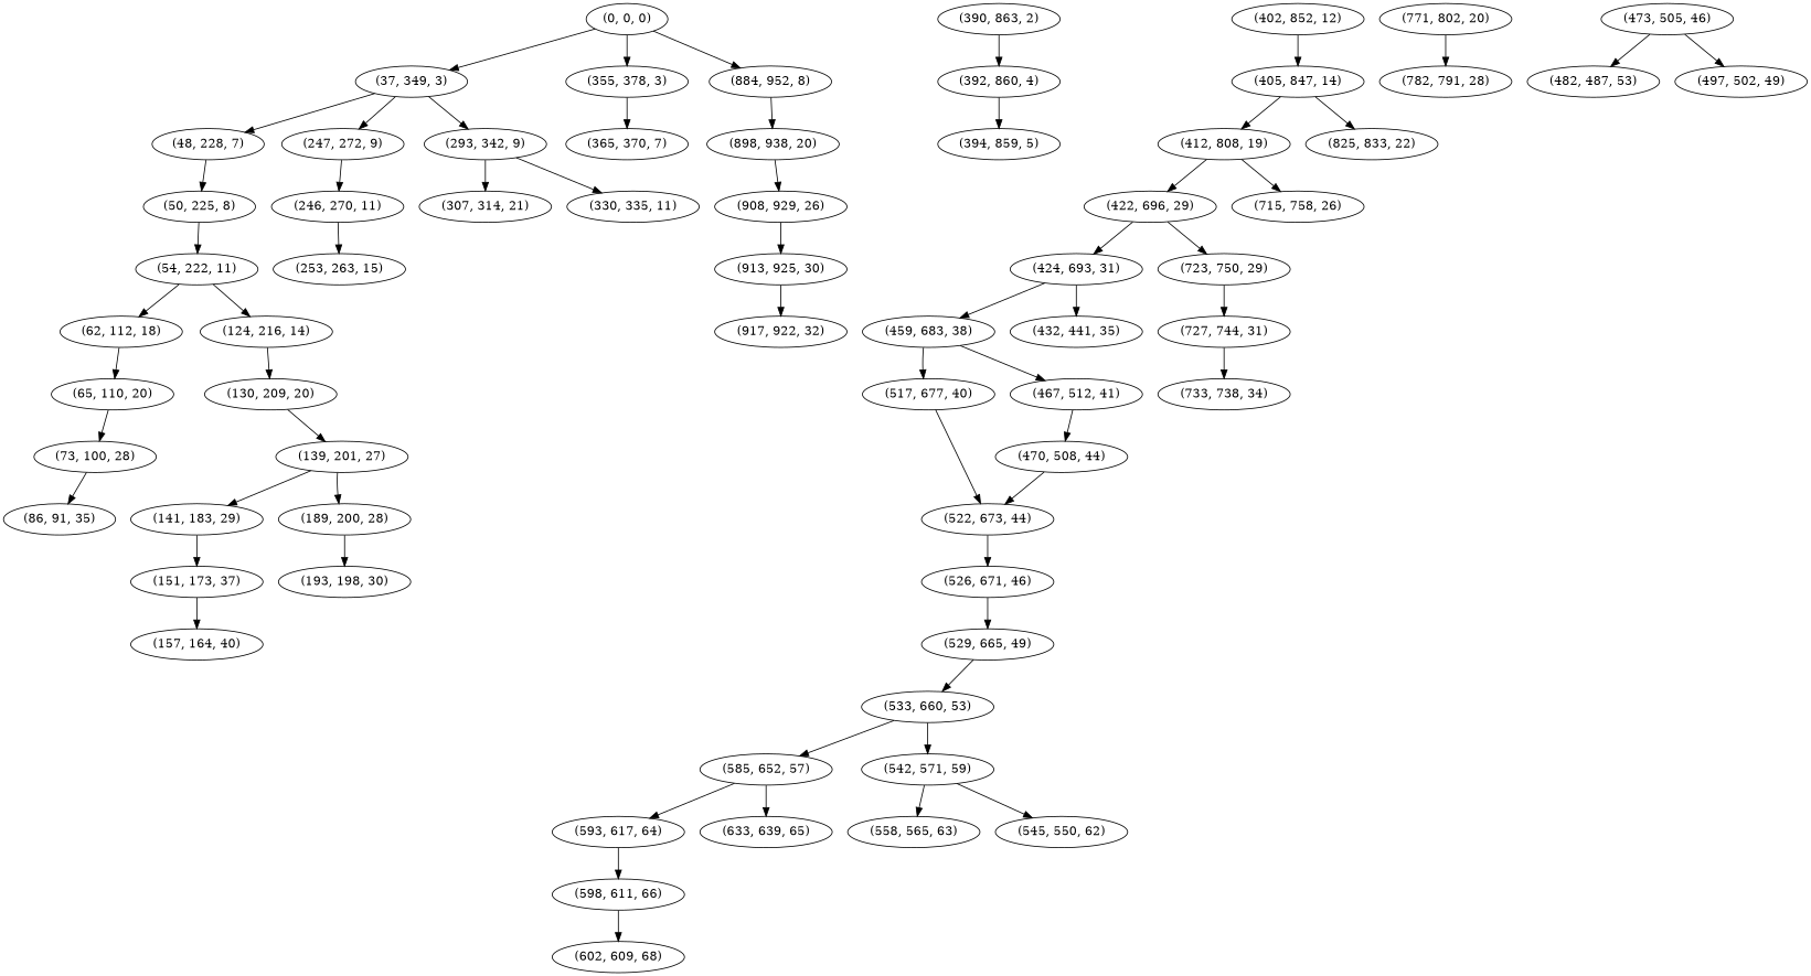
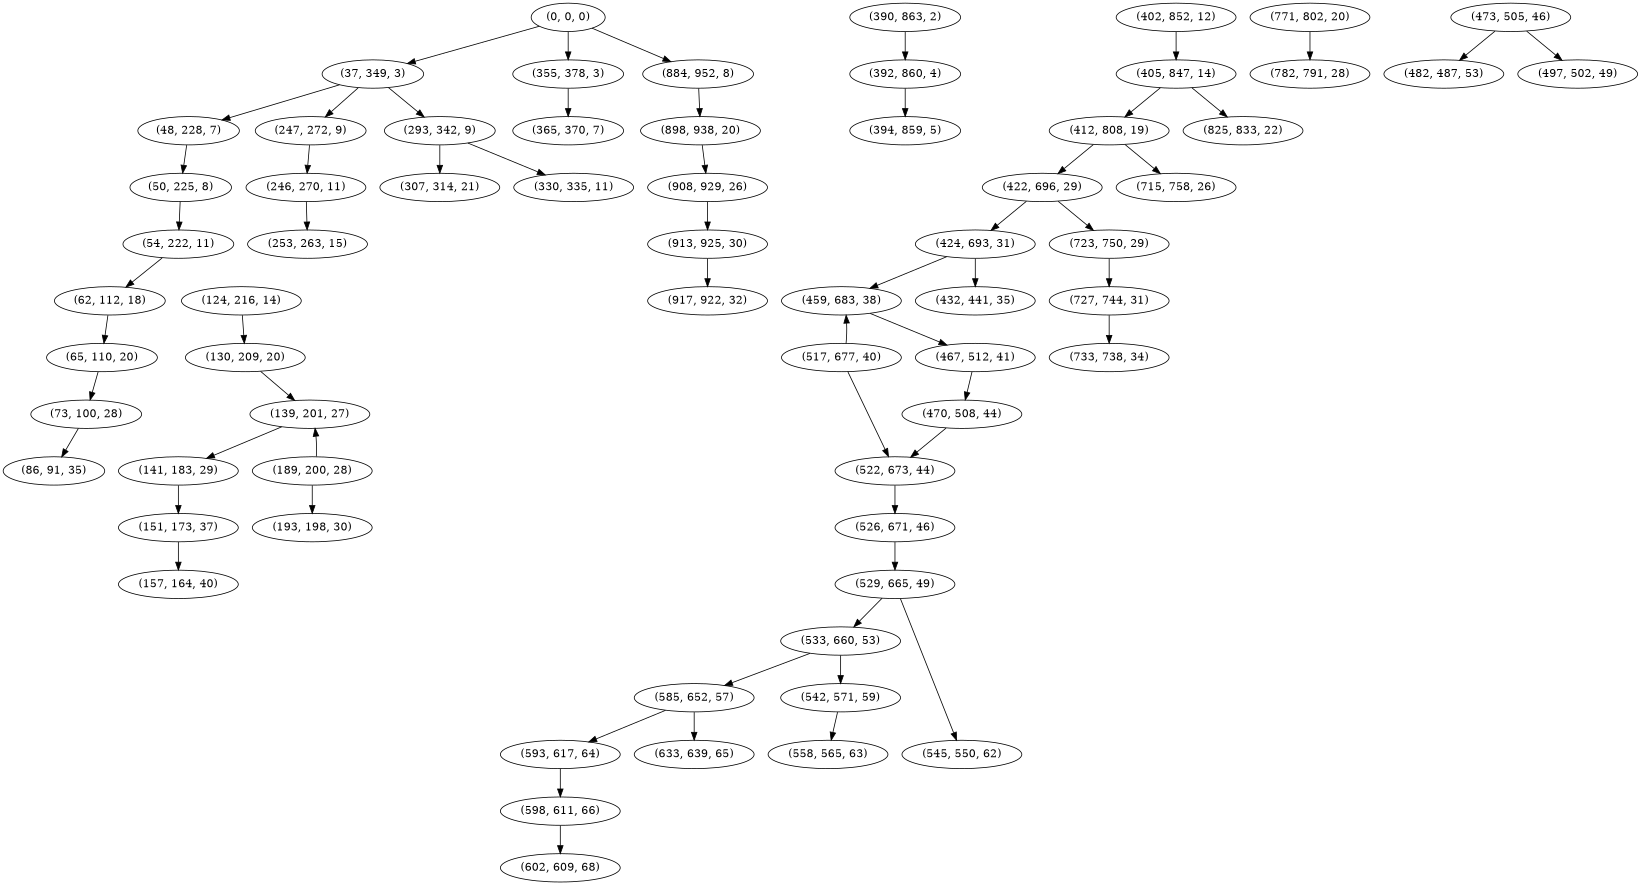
  digraph {
    "(0, 0, 0)"
    "(37, 349, 3)"
    "(355, 378, 3)"
    "(884, 952, 8)"
    "(48, 228, 7)"
    n6 [label="(247, 272, 9)"]
    "(293, 342, 9)"
    "(365, 370, 7)"
    "(390, 863, 2)"
    "(392, 860, 4)"
    "(898, 938, 20)"
    "(50, 225, 8)"
    "(246, 270, 11)"
    "(307, 314, 21)"
    "(330, 335, 11)"
    "(54, 222, 11)"
    "(62, 112, 18)"
    "(124, 216, 14)"
    "(65, 110, 20)"
    "(130, 209, 20)"
    "(73, 100, 28)"
    n22 [label="(86, 91, 35)"]
    "(139, 201, 27)"
    "(141, 183, 29)"
    "(189, 200, 28)"
    "(151, 173, 37)"
    "(193, 198, 30)"
    "(157, 164, 40)"
    "(253, 263, 15)"
    "(394, 859, 5)"
    "(402, 852, 12)"
    "(405, 847, 14)"
    "(412, 808, 19)"
    "(825, 833, 22)"
    "(422, 696, 29)"
    "(715, 758, 26)"
    "(424, 693, 31)"
    "(723, 750, 29)"
    "(771, 802, 20)"
    "(782, 791, 28)"
    "(432, 441, 35)"
    "(459, 683, 38)"
    "(467, 512, 41)"
    "(517, 677, 40)"
    "(470, 508, 44)"
    "(522, 673, 44)"
    "(473, 505, 46)"
    "(482, 487, 53)"
    "(497, 502, 49)"
    "(526, 671, 46)"
    "(529, 665, 49)"
    "(533, 660, 53)"
    "(542, 571, 59)"
    "(585, 652, 57)"
    "(545, 550, 62)"
    "(558, 565, 63)"
    "(593, 617, 64)"
    "(633, 639, 65)"
    "(598, 611, 66)"
    "(602, 609, 68)"
    "(727, 744, 31)"
    "(733, 738, 34)"
    "(908, 929, 26)"
    "(913, 925, 30)"
    "(917, 922, 32)"
    "(0, 0, 0)" -> "(37, 349, 3)"
    "(0, 0, 0)" -> "(355, 378, 3)"
    "(0, 0, 0)" -> "(884, 952, 8)"
    "(37, 349, 3)" -> "(48, 228, 7)"
    "(37, 349, 3)" -> n6
    "(37, 349, 3)" -> "(293, 342, 9)"
    "(355, 378, 3)" -> "(365, 370, 7)"
    "(884, 952, 8)" -> "(898, 938, 20)"
    "(48, 228, 7)" -> "(50, 225, 8)"
    n6 -> "(246, 270, 11)"
    "(293, 342, 9)" -> "(307, 314, 21)"
    "(293, 342, 9)" -> "(330, 335, 11)"
    "(390, 863, 2)" -> "(392, 860, 4)"
    "(392, 860, 4)" -> "(394, 859, 5)"
    "(898, 938, 20)" -> "(908, 929, 26)"
    "(50, 225, 8)" -> "(54, 222, 11)"
    "(246, 270, 11)" -> "(253, 263, 15)"
    "(54, 222, 11)" -> "(62, 112, 18)"
-   "(54, 222, 11)" -> "(124, 216, 14)"
    "(62, 112, 18)" -> "(65, 110, 20)"
    "(124, 216, 14)" -> "(130, 209, 20)"
    "(65, 110, 20)" -> "(73, 100, 28)"
    "(130, 209, 20)" -> "(139, 201, 27)"
    "(73, 100, 28)" -> n22
    "(139, 201, 27)" -> "(141, 183, 29)"
-   "(139, 201, 27)" -> "(189, 200, 28)"
+   "(189, 200, 28)" -> "(139, 201, 27)"
    "(141, 183, 29)" -> "(151, 173, 37)"
    "(189, 200, 28)" -> "(193, 198, 30)"
    "(151, 173, 37)" -> "(157, 164, 40)"
    "(402, 852, 12)" -> "(405, 847, 14)"
    "(405, 847, 14)" -> "(412, 808, 19)"
    "(405, 847, 14)" -> "(825, 833, 22)"
    "(412, 808, 19)" -> "(422, 696, 29)"
    "(412, 808, 19)" -> "(715, 758, 26)"
    "(422, 696, 29)" -> "(424, 693, 31)"
    "(422, 696, 29)" -> "(723, 750, 29)"
    "(424, 693, 31)" -> "(432, 441, 35)"
    "(424, 693, 31)" -> "(459, 683, 38)"
    "(723, 750, 29)" -> "(727, 744, 31)"
    "(771, 802, 20)" -> "(782, 791, 28)"
    "(459, 683, 38)" -> "(467, 512, 41)"
-   "(459, 683, 38)" -> "(517, 677, 40)"
+   "(517, 677, 40)" -> "(459, 683, 38)"
    "(467, 512, 41)" -> "(470, 508, 44)"
    "(517, 677, 40)" -> "(522, 673, 44)"
    "(470, 508, 44)" -> "(522, 673, 44)"
    "(522, 673, 44)" -> "(526, 671, 46)"
    "(473, 505, 46)" -> "(482, 487, 53)"
    "(473, 505, 46)" -> "(497, 502, 49)"
    "(526, 671, 46)" -> "(529, 665, 49)"
    "(529, 665, 49)" -> "(533, 660, 53)"
    "(533, 660, 53)" -> "(542, 571, 59)"
    "(533, 660, 53)" -> "(585, 652, 57)"
-   "(542, 571, 59)" -> "(545, 550, 62)"
+   "(529, 665, 49)" -> "(545, 550, 62)"
    "(542, 571, 59)" -> "(558, 565, 63)"
    "(585, 652, 57)" -> "(593, 617, 64)"
    "(585, 652, 57)" -> "(633, 639, 65)"
    "(593, 617, 64)" -> "(598, 611, 66)"
    "(598, 611, 66)" -> "(602, 609, 68)"
    "(727, 744, 31)" -> "(733, 738, 34)"
    "(908, 929, 26)" -> "(913, 925, 30)"
    "(913, 925, 30)" -> "(917, 922, 32)"
  }
